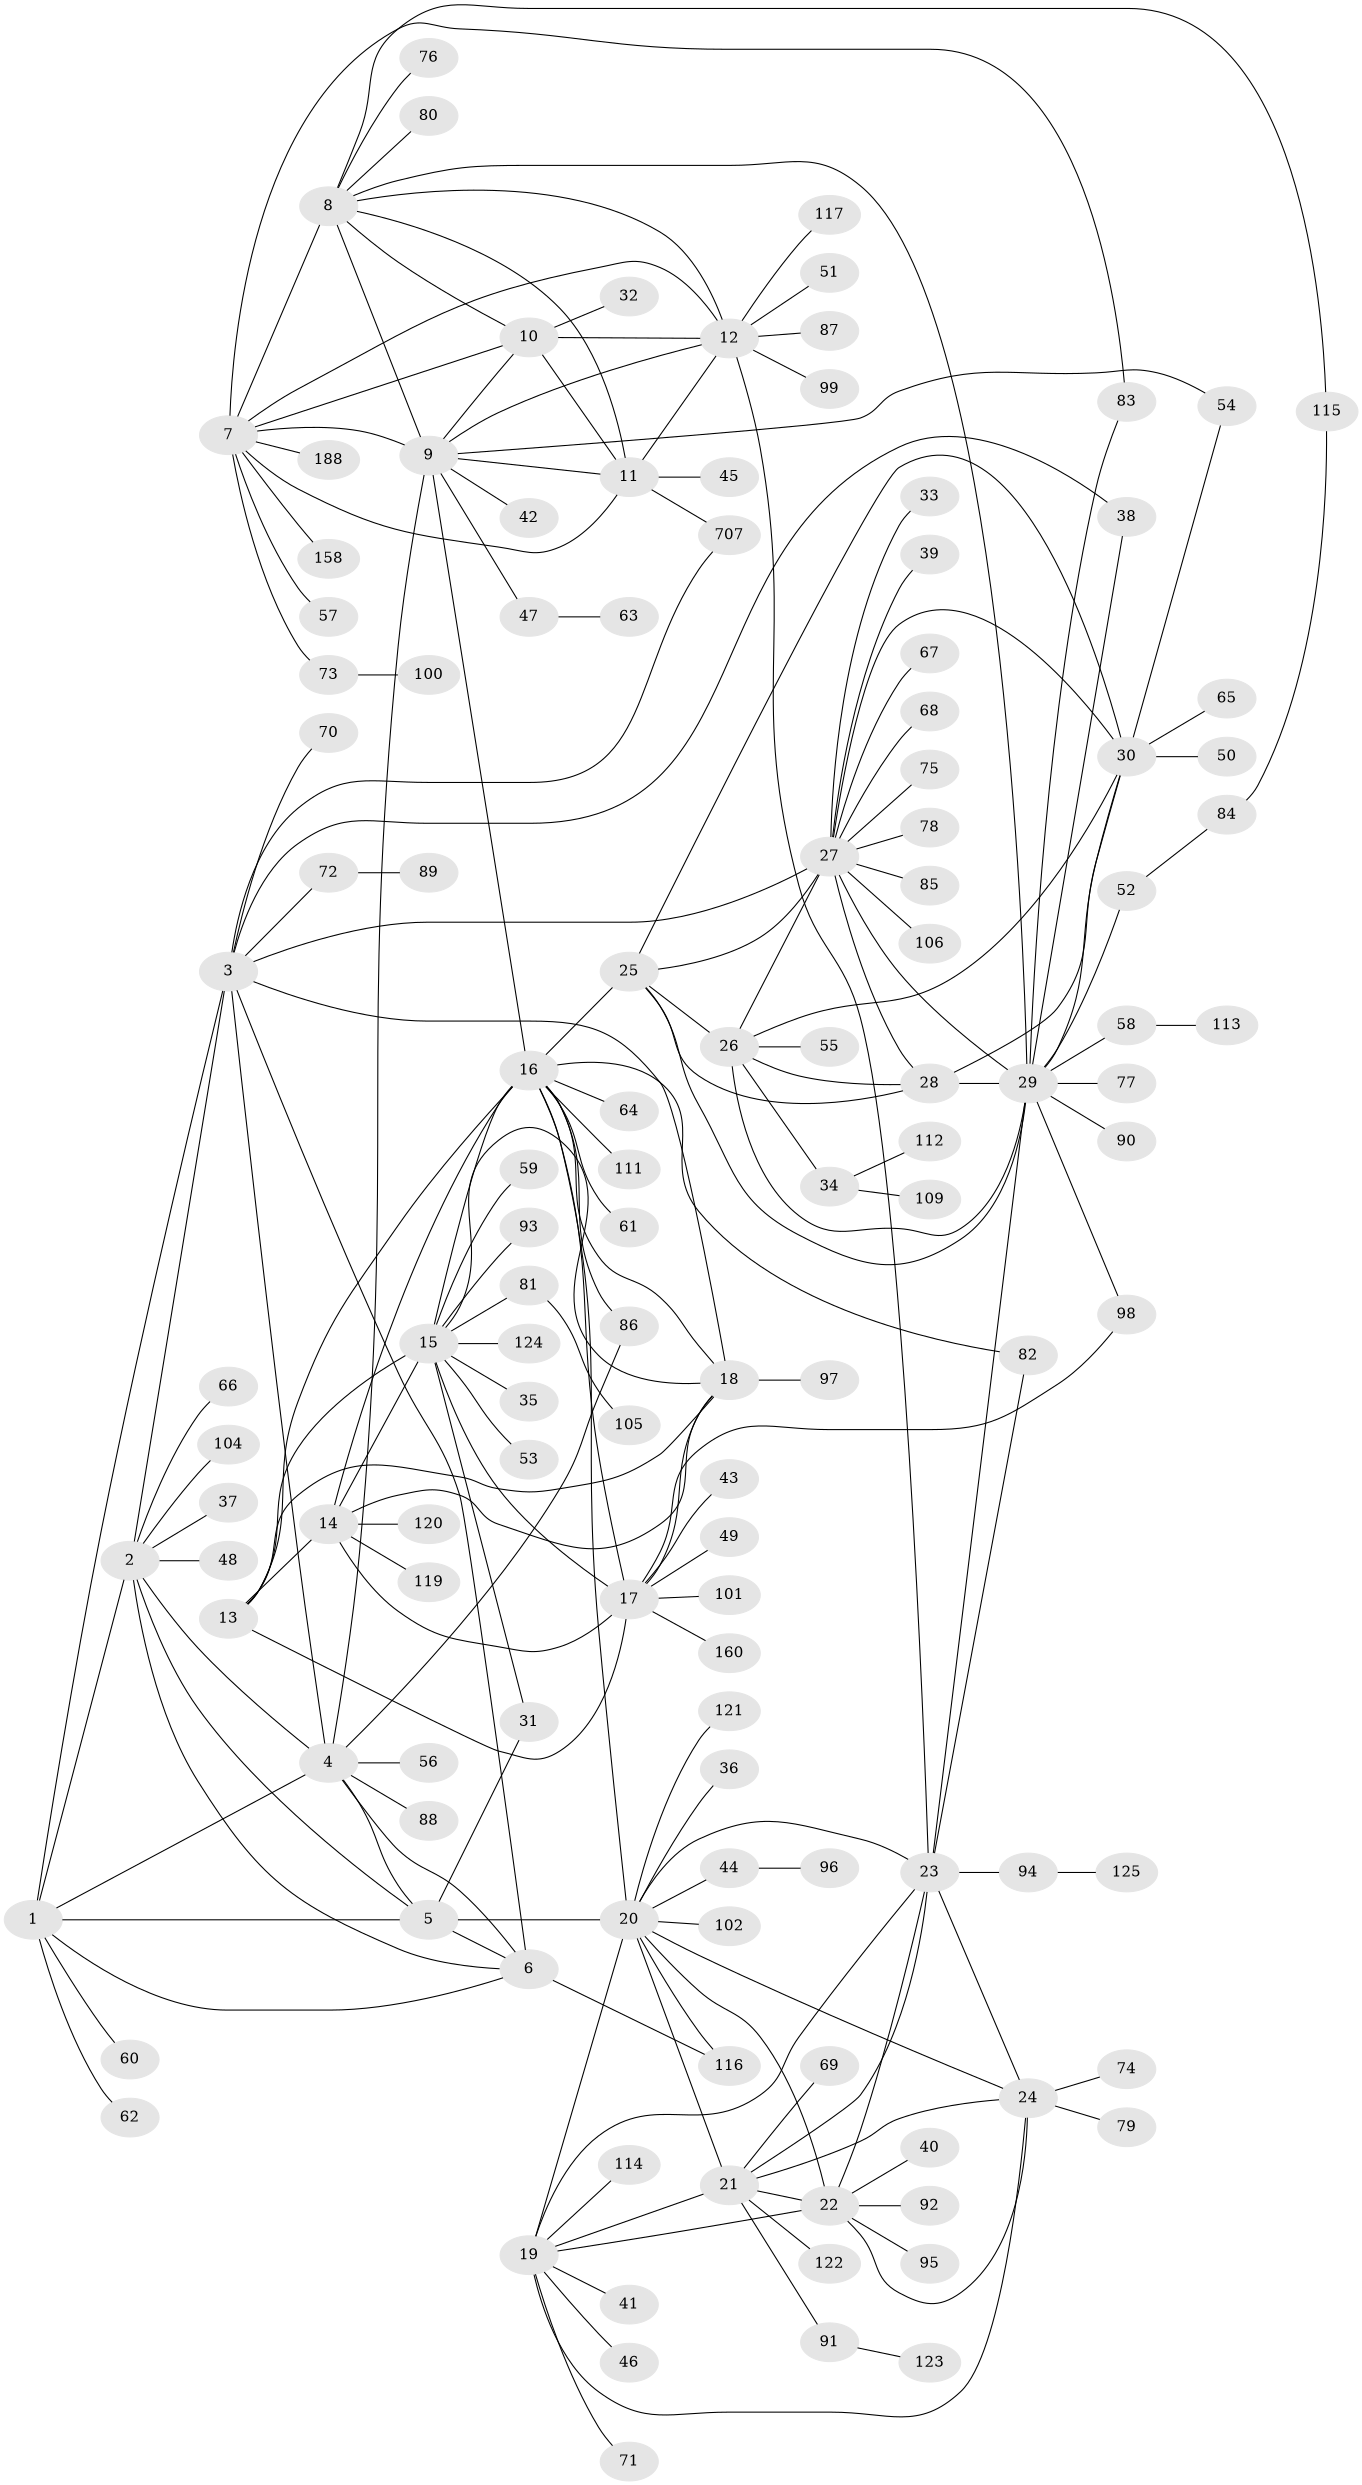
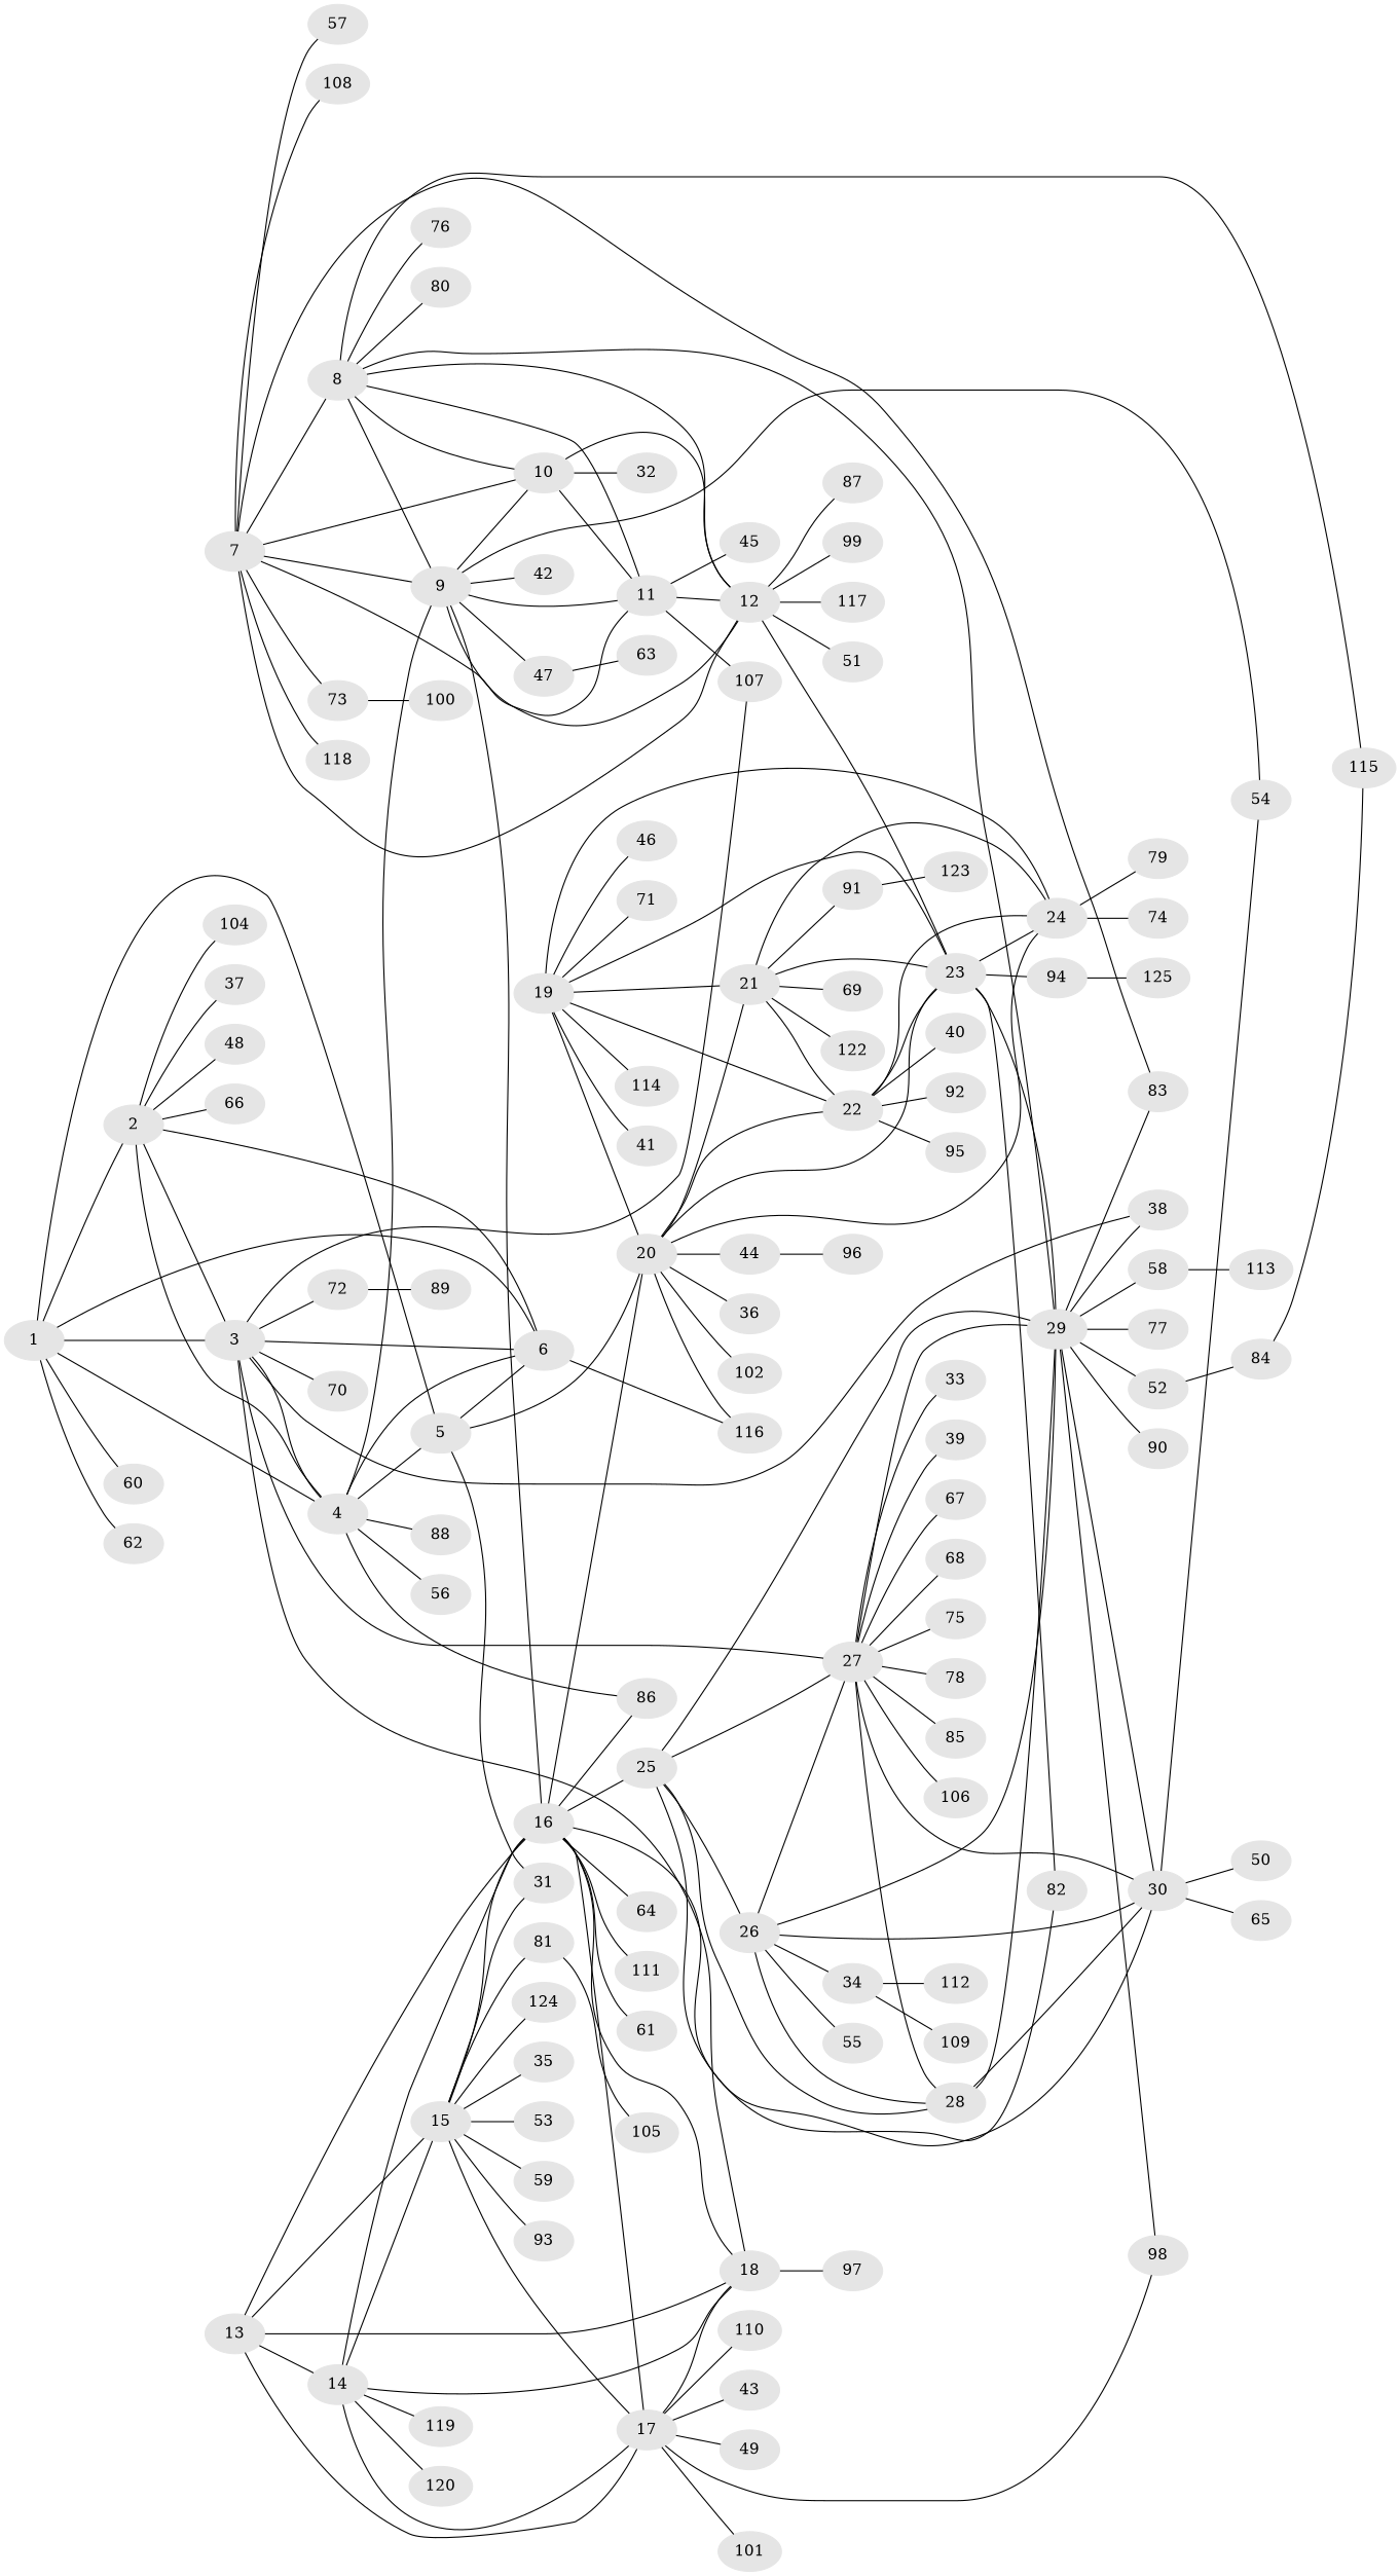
  graph {
    rankdir=LR
    node [color=gray90 style=filled]
    1
    2
    3
    4
    5
    6
    60
    62
    37
    48
    66
    104
    18
    27
    38
    70
    72
-   107 [label=707]
+   107
    9
    56
    86
    88
    20
    31
    116
    97
    29
    28
    30
    33
    39
    67
    68
    75
    78
    85
    106
    89
    10
    11
    12
    16
    42
    47
    54
    23
    21
    22
    24
    36
    44
    102
-   121
    7
    8
    57
    73
    83
-   108 [label=188]
-   118 [label=158]
+   108
+   118
    76
    80
    115
    32
    45
    51
    87
    99
    117
    100
    98
    52
    58
    77
    90
    17
    25
    61
    64
    82
    111
    63
    94
    13
    14
    15
    119
    120
    35
    53
    59
    81
    93
    124
    43
    49
    101
-   110 [label=160]
+   110
    105
    26
    19
    41
    46
    71
    114
    69
    91
    122
    40
    92
    95
    74
    79
    96
    123
    125
    34
    55
    50
    65
    109
    112
    84
    113
    1 -- 2
    1 -- 3
    1 -- 4
    1 -- 5
    1 -- 6
    1 -- 60
    1 -- 62
    2 -- 3
    2 -- 4
-   2 -- 5
    2 -- 6
    2 -- 37
    2 -- 48
    2 -- 66
    2 -- 104
    3 -- 4
    3 -- 6
    3 -- 18
    3 -- 27
    3 -- 38
    3 -- 70
    3 -- 72
    3 -- 107
    4 -- 5
    4 -- 6
    4 -- 9
    4 -- 56
    4 -- 86
    4 -- 88
    5 -- 6
    5 -- 20
    5 -- 31
    6 -- 116
    18 -- 97
    27 -- 29
    27 -- 28
    27 -- 30
    27 -- 33
    27 -- 39
    27 -- 67
    27 -- 68
    27 -- 75
    27 -- 78
    27 -- 85
    27 -- 106
    72 -- 89
    9 -- 10
    9 -- 11
    9 -- 12
    9 -- 16
    9 -- 42
    9 -- 47
    9 -- 54
    20 -- 116
    20 -- 23
    20 -- 21
    20 -- 22
    20 -- 24
    20 -- 36
    20 -- 44
    20 -- 102
-   20 -- 121
    29 -- 38
    29 -- 30
    29 -- 83
    29 -- 98
    29 -- 52
    29 -- 58
    29 -- 77
    29 -- 90
    28 -- 29
    28 -- 30
    30 -- 54
    30 -- 50
    30 -- 65
    10 -- 11
    10 -- 12
    10 -- 32
    11 -- 107
    11 -- 12
    11 -- 45
    12 -- 23
    12 -- 51
    12 -- 87
    12 -- 99
    12 -- 117
    16 -- 18
    16 -- 86
    16 -- 20
    16 -- 17
    16 -- 25
    16 -- 61
    16 -- 64
    16 -- 82
    16 -- 111
    47 -- 63
    23 -- 29
    23 -- 24
    23 -- 82
    23 -- 94
    21 -- 23
    21 -- 22
    21 -- 24
    21 -- 69
    21 -- 91
    21 -- 122
    22 -- 23
    22 -- 24
    22 -- 40
    22 -- 92
    22 -- 95
    24 -- 74
    24 -- 79
    44 -- 96
    7 -- 9
    7 -- 10
    7 -- 11
    7 -- 12
    7 -- 8
    7 -- 57
    7 -- 73
    7 -- 83
    7 -- 108
    7 -- 118
    8 -- 9
    8 -- 29
    8 -- 10
    8 -- 11
    8 -- 12
    8 -- 76
    8 -- 80
    8 -- 115
    73 -- 100
    52 -- 84
    58 -- 113
    17 -- 18
    17 -- 98
    17 -- 43
    17 -- 49
    17 -- 101
    17 -- 110
    25 -- 27
    25 -- 29
    25 -- 28
    25 -- 30
    25 -- 26
    94 -- 125
    13 -- 18
    13 -- 16
    13 -- 17
    13 -- 14
    13 -- 15
    14 -- 18
    14 -- 16
    14 -- 17
    14 -- 15
    14 -- 119
    14 -- 120
-   15 -- 18
    15 -- 31
    15 -- 16
    15 -- 17
    15 -- 35
    15 -- 53
    15 -- 59
    15 -- 81
    15 -- 93
    15 -- 124
    81 -- 105
    26 -- 27
    26 -- 29
    26 -- 28
    26 -- 30
    26 -- 34
    26 -- 55
    19 -- 20
    19 -- 23
    19 -- 21
    19 -- 22
    19 -- 24
    19 -- 41
    19 -- 46
    19 -- 71
    19 -- 114
    91 -- 123
    34 -- 109
    34 -- 112
    84 -- 115
  }
